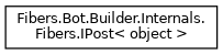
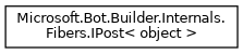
  digraph {
    rankdir=LR
-   n1 [color=black fillcolor=white fontname=Helvetica fontsize=10 height=0.2 label="Fibers.Bot.Builder.Internals.\lFibers.IPost\< object \>" shape=record style=filled width=0.4]
+   n1 [color=black fillcolor=white fontname=Helvetica fontsize=10 height=0.2 label="Microsoft.Bot.Builder.Internals.\lFibers.IPost\< object \>" shape=record style=filled width=0.4]
  }
